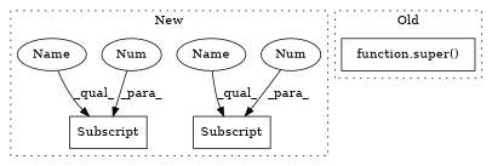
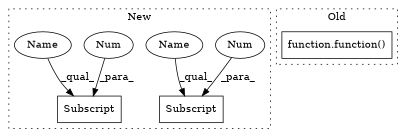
  digraph {
    node [a=63 l="12,0" shape=ellipse]
    n1 [label=Subscript s="3486,0" shape=box]
    n2 [a=76 l=1 label=Num s=3496]
    n3 [label=Subscript s="3348,0" shape=box]
    n4 [a=76 l=1 label=Num s=3358]
    n5 [a=87 l=9 label=Name s=3348]
    n6 [a=87 l=9 label=Name s=3486]
-   n7 [a=75 l="6,1" label="function.super()" s="158,176" shape=box]
+   n7 [a=75 l="6,1" label="function.function()" s="158,176" shape=box]
    subgraph cluster_1 {
      label=New
      style=dotted
      n1
      n2
      n3
      n4
      n5
      n6
    }
    subgraph cluster_2 {
      label=Old
      style=dotted
      n7
    }
    n2 -> n1 [label=_para_]
    n4 -> n3 [label=_para_]
    n5 -> n3 [label=_qual_]
    n6 -> n1 [label=_qual_]
  }
